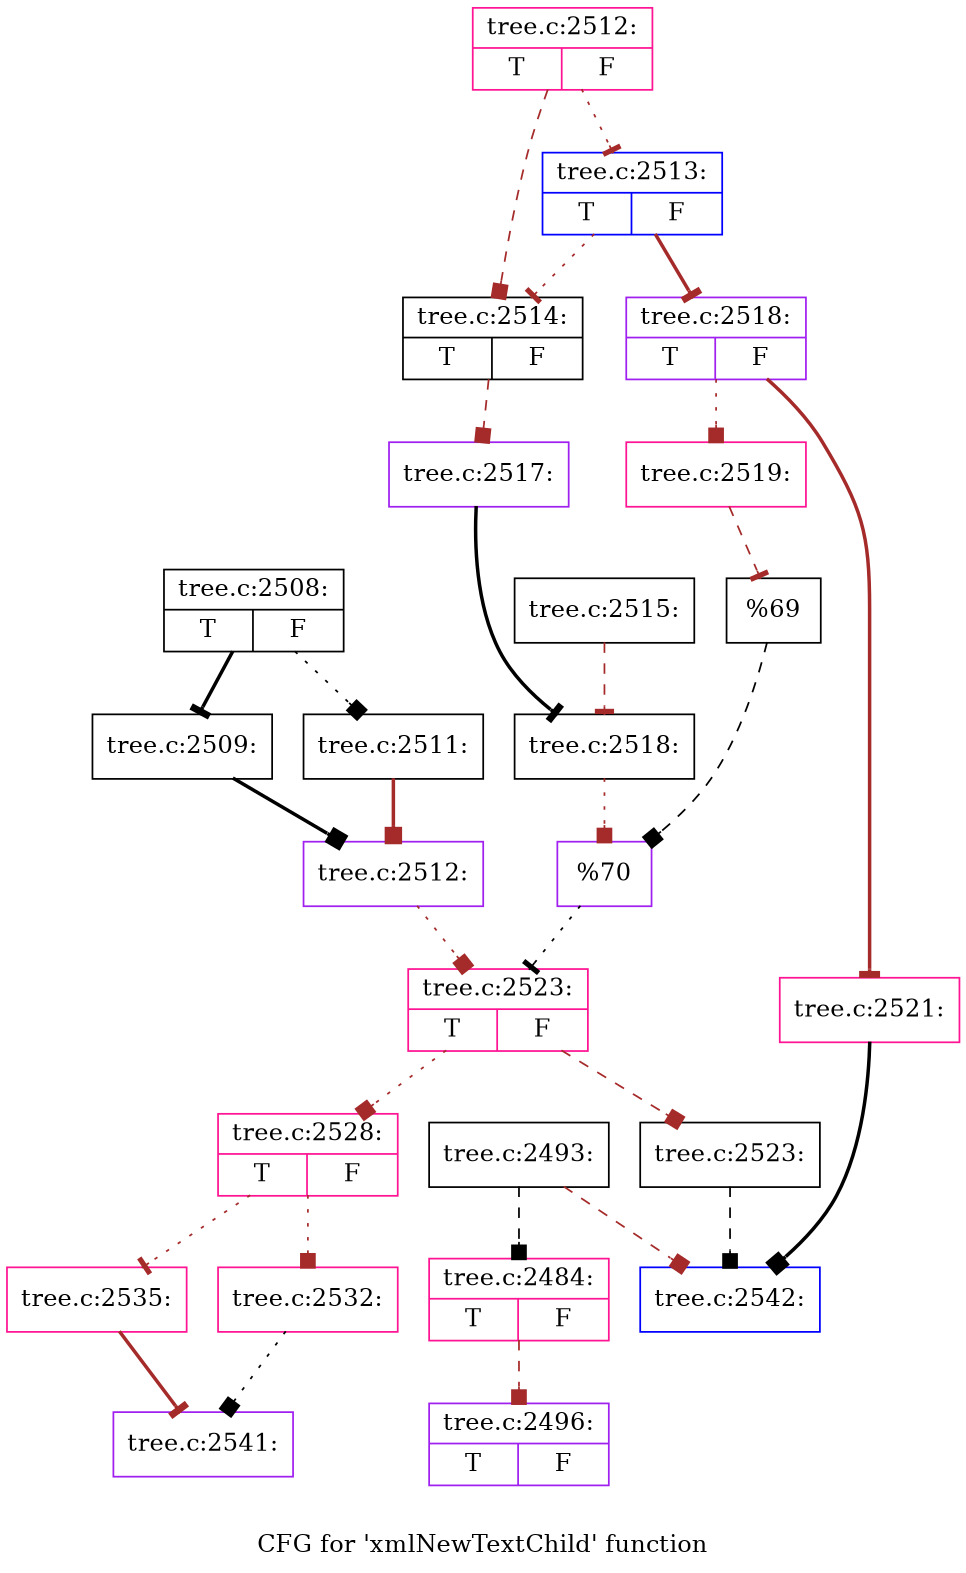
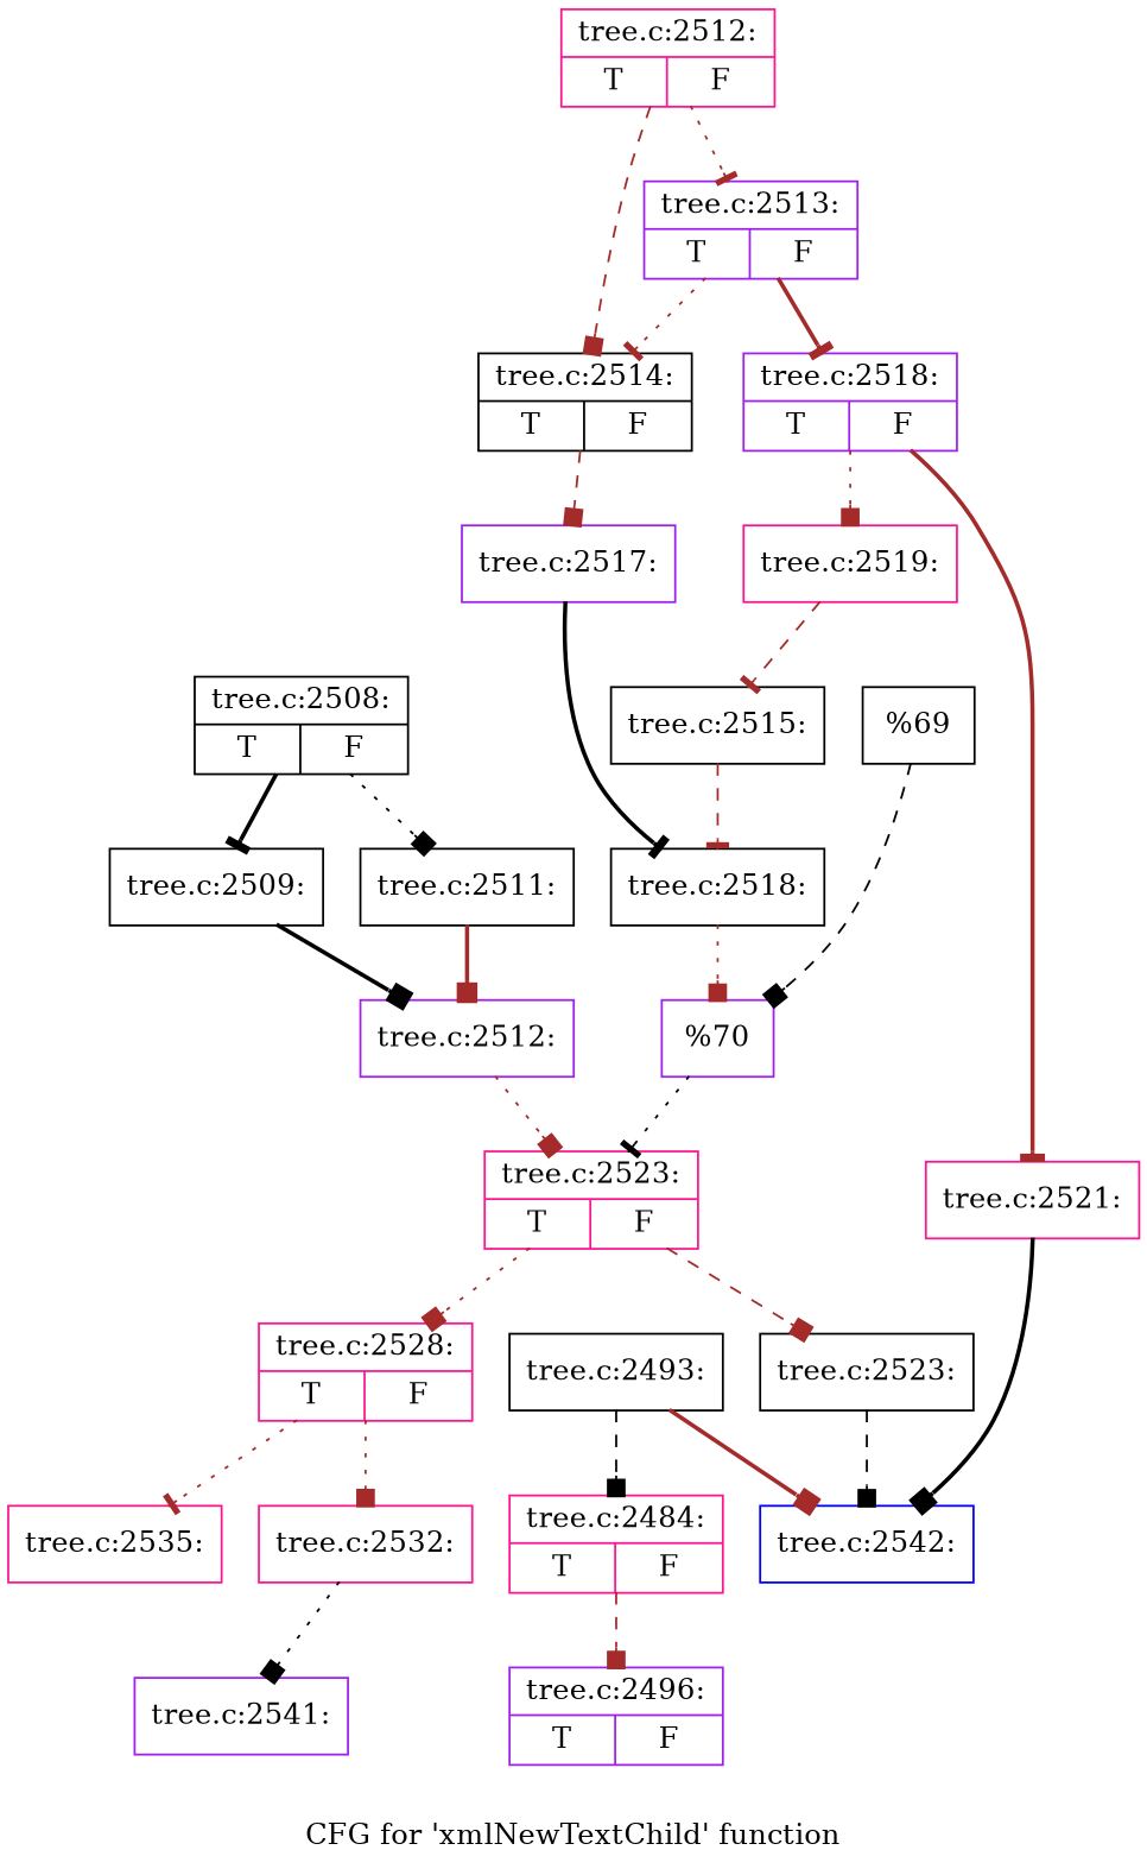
  digraph {
    label="CFG for 'xmlNewTextChild' function"
    node [color=black shape=record]
    edge [arrowhead=box color=brown style=dotted]
    n1 [color=deeppink label="{tree.c:2484:|{<s0>T|<s1>F}}"]
    n2 [color=purple label="{tree.c:2496:|{<s0>T|<s1>F}}"]
    n3 [label="{tree.c:2493:}"]
    n4 [color=blue label="{tree.c:2542:}"]
    n5 [label="{tree.c:2508:|{<s0>T|<s1>F}}"]
    n6 [label="{tree.c:2509:}"]
    n7 [label="{tree.c:2511:}"]
    n8 [color=deeppink label="{tree.c:2512:|{<s0>T|<s1>F}}"]
    n9 [label="{tree.c:2514:|{<s0>T|<s1>F}}"]
-   n10 [color=blue label="{tree.c:2513:|{<s0>T|<s1>F}}"]
+   n10 [color=purple label="{tree.c:2513:|{<s0>T|<s1>F}}"]
    n11 [color=purple label="{tree.c:2512:}"]
    n12 [color=purple label="{tree.c:2517:}"]
    n13 [color=purple label="{tree.c:2518:|{<s0>T|<s1>F}}"]
    n14 [color=deeppink label="{tree.c:2523:|{<s0>T|<s1>F}}"]
    n15 [label="{tree.c:2523:}"]
    n16 [color=deeppink label="{tree.c:2528:|{<s0>T|<s1>F}}"]
    n17 [color=deeppink label="{tree.c:2532:}"]
    n18 [color=deeppink label="{tree.c:2535:}"]
    n19 [label="{tree.c:2515:}"]
    n20 [label="{tree.c:2518:}"]
    n21 [color=deeppink label="{tree.c:2519:}"]
    n22 [color=deeppink label="{tree.c:2521:}"]
    n23 [label="{%69}"]
    n24 [color=purple label="{%70}"]
    n25 [color=purple label="{tree.c:2541:}"]
    n1 -> n2 [style=dashed]
    n3 -> n1 [color=black style=dashed]
-   n3 -> n4 [style=dashed]
+   n3 -> n4 [style=bold]
    n5 -> n6 [arrowhead=tee color=black style=bold]
    n5 -> n7 [color=black]
    n6 -> n11 [color=black style=bold]
    n7 -> n11 [style=bold]
    n8 -> n9 [style=dashed]
    n8 -> n10 [arrowhead=tee]
    n9 -> n12 [style=dashed]
    n10 -> n9 [arrowhead=tee]
    n10 -> n13 [arrowhead=tee style=bold]
    n11 -> n14
    n12 -> n20 [arrowhead=tee color=black style=bold]
    n13 -> n21
    n13 -> n22 [arrowhead=tee style=bold]
    n14 -> n15 [style=dashed]
    n14 -> n16
    n15 -> n4 [color=black style=dashed]
    n16 -> n17
    n16 -> n18 [arrowhead=tee]
    n17 -> n25 [color=black]
-   n18 -> n25 [arrowhead=tee style=bold]
    n19 -> n20 [arrowhead=tee style=dashed]
    n20 -> n24
-   n21 -> n23 [arrowhead=tee style=dashed]
+   n21 -> n19 [arrowhead=tee style=dashed]
    n22 -> n4 [color=black style=bold]
    n23 -> n24 [color=black style=dashed]
    n24 -> n14 [arrowhead=tee color=black]
  }
